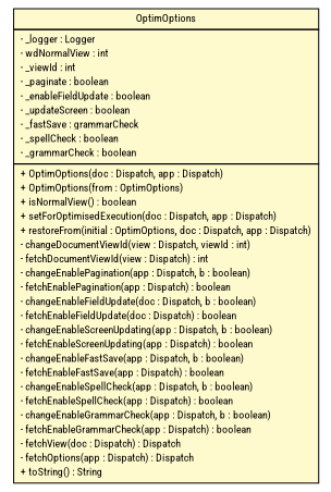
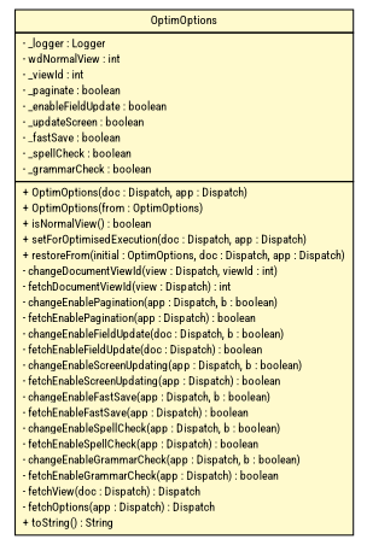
  digraph {
    nodesep=0.25
    ranksep=0.5
    fontname="Roboto Condensed"
-   n1 [fontcolor=black fontname="Roboto Condensed" fontsize=10.0 label=<<table title="org.tanjakostic.jcleancim.docgen.writer.word.doc.OptimOptions" border="0" cellborder="1" cellspacing="0" cellpadding="2" port="p" bgcolor="lemonChiffon" href="./OptimOptions.html"> 		<tr><td><table border="0" cellspacing="0" cellpadding="1"> <tr><td align="center" balign="center"> OptimOptions </td></tr> 		</table></td></tr> 		<tr><td><table border="0" cellspacing="0" cellpadding="1"> <tr><td align="left" balign="left"> - _logger : Logger </td></tr> <tr><td align="left" balign="left"> - wdNormalView : int </td></tr> <tr><td align="left" balign="left"> - _viewId : int </td></tr> <tr><td align="left" balign="left"> - _paginate : boolean </td></tr> <tr><td align="left" balign="left"> - _enableFieldUpdate : boolean </td></tr> <tr><td align="left" balign="left"> - _updateScreen : boolean </td></tr> <tr><td align="left" balign="left"> - _fastSave : grammarCheck </td></tr> <tr><td align="left" balign="left"> - _spellCheck : boolean </td></tr> <tr><td align="left" balign="left"> - _grammarCheck : boolean </td></tr> 		</table></td></tr> 		<tr><td><table border="0" cellspacing="0" cellpadding="1"> <tr><td align="left" balign="left"> + OptimOptions(doc : Dispatch, app : Dispatch) </td></tr> <tr><td align="left" balign="left"> + OptimOptions(from : OptimOptions) </td></tr> <tr><td align="left" balign="left"> + isNormalView() : boolean </td></tr> <tr><td align="left" balign="left"> + setForOptimisedExecution(doc : Dispatch, app : Dispatch) </td></tr> <tr><td align="left" balign="left"> + restoreFrom(initial : OptimOptions, doc : Dispatch, app : Dispatch) </td></tr> <tr><td align="left" balign="left"> - changeDocumentViewId(view : Dispatch, viewId : int) </td></tr> <tr><td align="left" balign="left"> - fetchDocumentViewId(view : Dispatch) : int </td></tr> <tr><td align="left" balign="left"> - changeEnablePagination(app : Dispatch, b : boolean) </td></tr> <tr><td align="left" balign="left"> - fetchEnablePagination(app : Dispatch) : boolean </td></tr> <tr><td align="left" balign="left"> - changeEnableFieldUpdate(doc : Dispatch, b : boolean) </td></tr> <tr><td align="left" balign="left"> - fetchEnableFieldUpdate(doc : Dispatch) : boolean </td></tr> <tr><td align="left" balign="left"> - changeEnableScreenUpdating(app : Dispatch, b : boolean) </td></tr> <tr><td align="left" balign="left"> - fetchEnableScreenUpdating(app : Dispatch) : boolean </td></tr> <tr><td align="left" balign="left"> - changeEnableFastSave(app : Dispatch, b : boolean) </td></tr> <tr><td align="left" balign="left"> - fetchEnableFastSave(app : Dispatch) : boolean </td></tr> <tr><td align="left" balign="left"> - changeEnableSpellCheck(app : Dispatch, b : boolean) </td></tr> <tr><td align="left" balign="left"> - fetchEnableSpellCheck(app : Dispatch) : boolean </td></tr> <tr><td align="left" balign="left"> - changeEnableGrammarCheck(app : Dispatch, b : boolean) </td></tr> <tr><td align="left" balign="left"> - fetchEnableGrammarCheck(app : Dispatch) : boolean </td></tr> <tr><td align="left" balign="left"> - fetchView(doc : Dispatch) : Dispatch </td></tr> <tr><td align="left" balign="left"> - fetchOptions(app : Dispatch) : Dispatch </td></tr> <tr><td align="left" balign="left"> + toString() : String </td></tr> 		</table></td></tr> 		</table>> shape=plaintext]
+   n1 [fontcolor=black fontname="Roboto Condensed" fontsize=10.0 label=<<table title="org.tanjakostic.jcleancim.docgen.writer.word.doc.OptimOptions" border="0" cellborder="1" cellspacing="0" cellpadding="2" port="p" bgcolor="lemonChiffon" href="./OptimOptions.html"> 		<tr><td><table border="0" cellspacing="0" cellpadding="1"> <tr><td align="center" balign="center"> OptimOptions </td></tr> 		</table></td></tr> 		<tr><td><table border="0" cellspacing="0" cellpadding="1"> <tr><td align="left" balign="left"> - _logger : Logger </td></tr> <tr><td align="left" balign="left"> - wdNormalView : int </td></tr> <tr><td align="left" balign="left"> - _viewId : int </td></tr> <tr><td align="left" balign="left"> - _paginate : boolean </td></tr> <tr><td align="left" balign="left"> - _enableFieldUpdate : boolean </td></tr> <tr><td align="left" balign="left"> - _updateScreen : boolean </td></tr> <tr><td align="left" balign="left"> - _fastSave : boolean </td></tr> <tr><td align="left" balign="left"> - _spellCheck : boolean </td></tr> <tr><td align="left" balign="left"> - _grammarCheck : boolean </td></tr> 		</table></td></tr> 		<tr><td><table border="0" cellspacing="0" cellpadding="1"> <tr><td align="left" balign="left"> + OptimOptions(doc : Dispatch, app : Dispatch) </td></tr> <tr><td align="left" balign="left"> + OptimOptions(from : OptimOptions) </td></tr> <tr><td align="left" balign="left"> + isNormalView() : boolean </td></tr> <tr><td align="left" balign="left"> + setForOptimisedExecution(doc : Dispatch, app : Dispatch) </td></tr> <tr><td align="left" balign="left"> + restoreFrom(initial : OptimOptions, doc : Dispatch, app : Dispatch) </td></tr> <tr><td align="left" balign="left"> - changeDocumentViewId(view : Dispatch, viewId : int) </td></tr> <tr><td align="left" balign="left"> - fetchDocumentViewId(view : Dispatch) : int </td></tr> <tr><td align="left" balign="left"> - changeEnablePagination(app : Dispatch, b : boolean) </td></tr> <tr><td align="left" balign="left"> - fetchEnablePagination(app : Dispatch) : boolean </td></tr> <tr><td align="left" balign="left"> - changeEnableFieldUpdate(doc : Dispatch, b : boolean) </td></tr> <tr><td align="left" balign="left"> - fetchEnableFieldUpdate(doc : Dispatch) : boolean </td></tr> <tr><td align="left" balign="left"> - changeEnableScreenUpdating(app : Dispatch, b : boolean) </td></tr> <tr><td align="left" balign="left"> - fetchEnableScreenUpdating(app : Dispatch) : boolean </td></tr> <tr><td align="left" balign="left"> - changeEnableFastSave(app : Dispatch, b : boolean) </td></tr> <tr><td align="left" balign="left"> - fetchEnableFastSave(app : Dispatch) : boolean </td></tr> <tr><td align="left" balign="left"> - changeEnableSpellCheck(app : Dispatch, b : boolean) </td></tr> <tr><td align="left" balign="left"> - fetchEnableSpellCheck(app : Dispatch) : boolean </td></tr> <tr><td align="left" balign="left"> - changeEnableGrammarCheck(app : Dispatch, b : boolean) </td></tr> <tr><td align="left" balign="left"> - fetchEnableGrammarCheck(app : Dispatch) : boolean </td></tr> <tr><td align="left" balign="left"> - fetchView(doc : Dispatch) : Dispatch </td></tr> <tr><td align="left" balign="left"> - fetchOptions(app : Dispatch) : Dispatch </td></tr> <tr><td align="left" balign="left"> + toString() : String </td></tr> 		</table></td></tr> 		</table>> shape=plaintext]
  }
